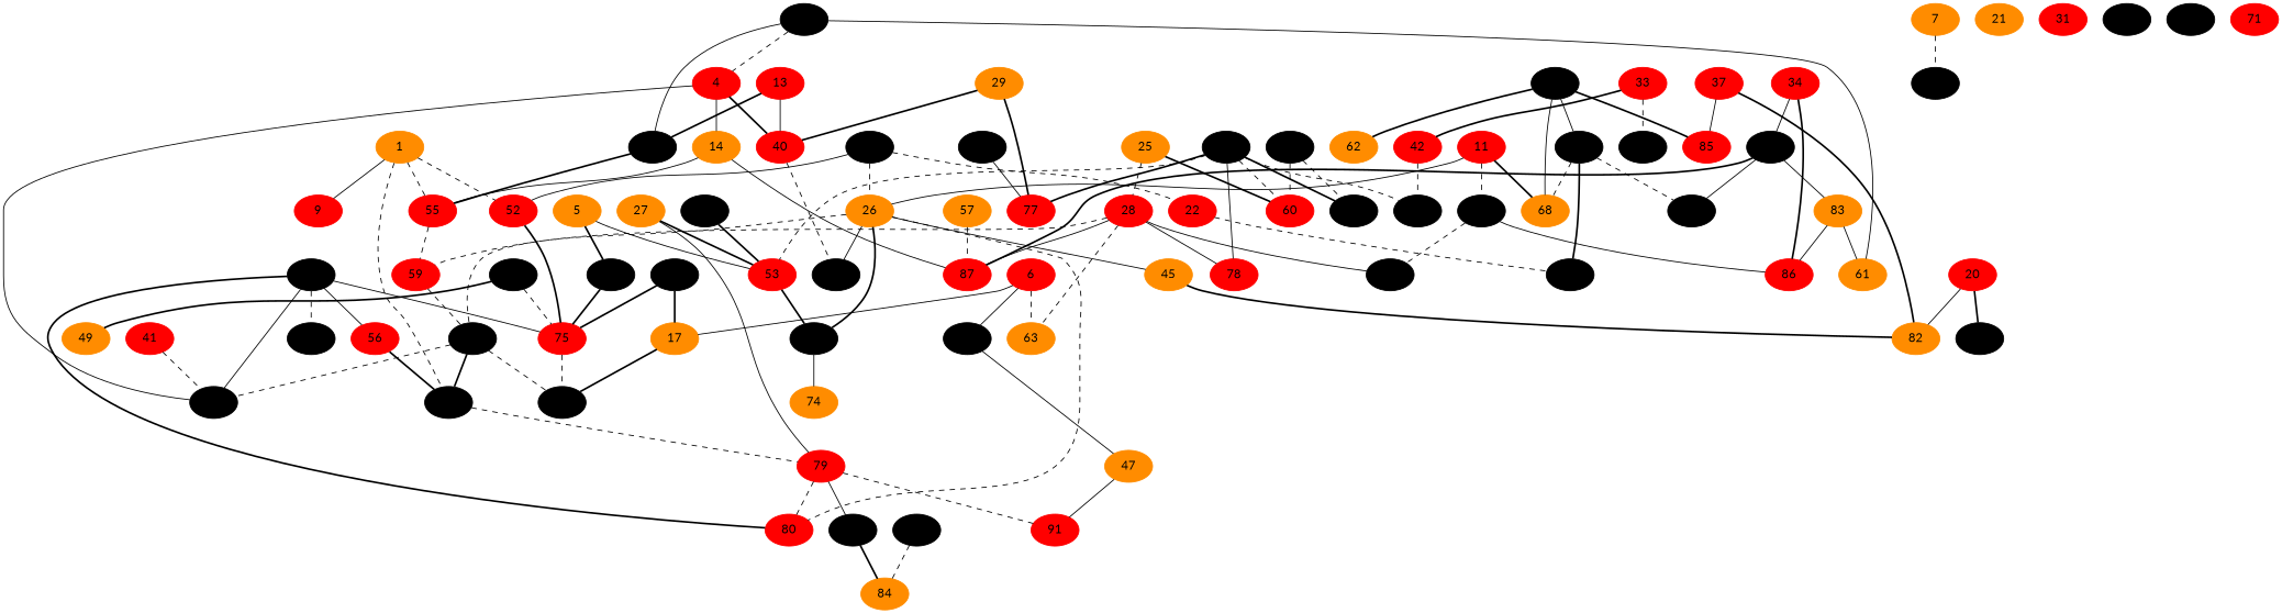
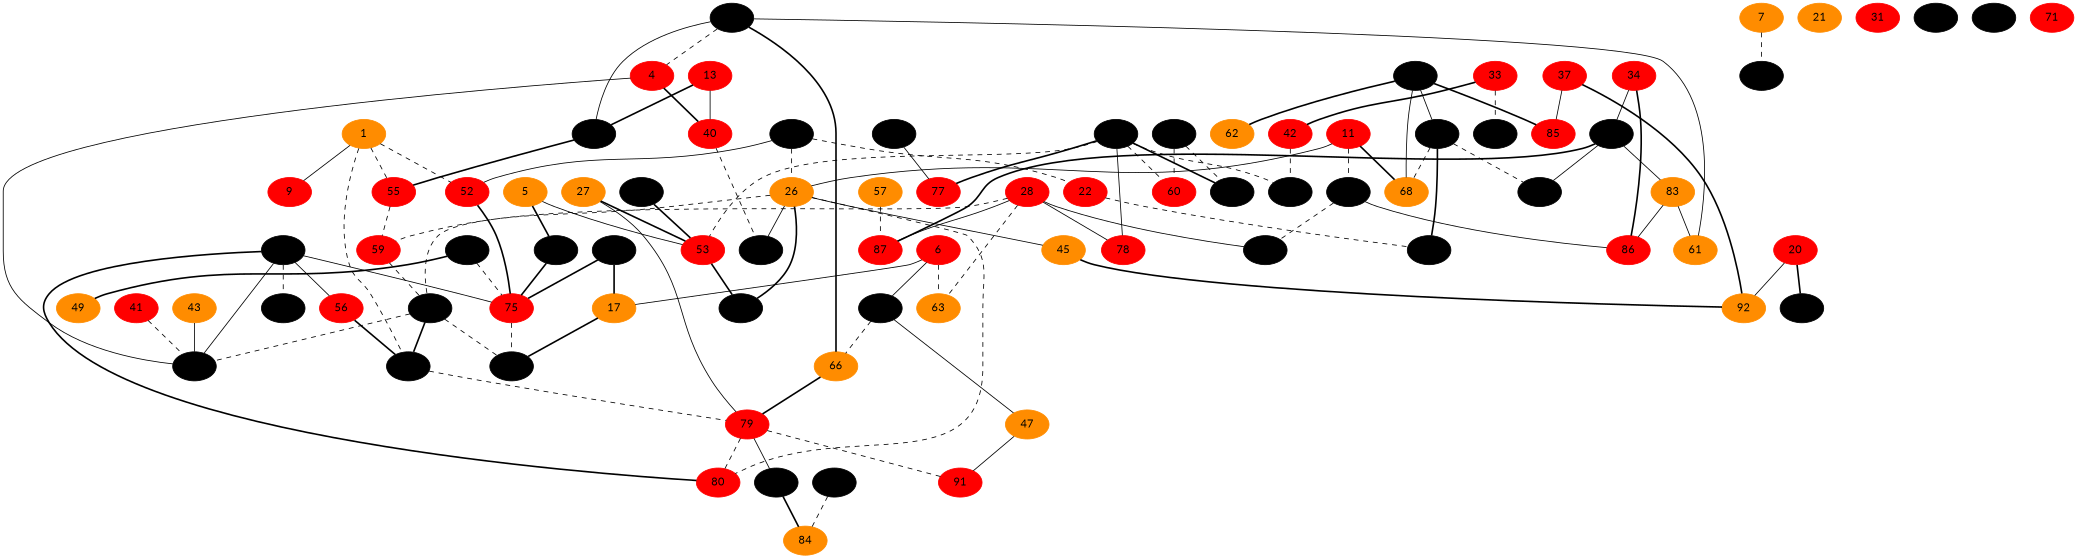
  graph {
    fontname=Lato
    node [color=black fontname=Lato style=filled]
    edge [fontname=Lato style=dashed]
    1 [color=darkorange]
    9 [color=red]
    52 [color=red]
    55 [color=red]
    76
    75 [color=red]
    59 [color=red]
    79 [color=red]
    4 [color=red]
    2
    19
    61 [color=darkorange]
-   14 [color=darkorange]
+   66 [color=darkorange]
    40 [color=red]
    90
    49 [color=darkorange]
    3
    89
    87 [color=red]
    88
    5 [color=darkorange]
    10
    53 [color=red]
    64
    6 [color=red]
    17 [color=darkorange]
    36
    63 [color=darkorange]
    47 [color=darkorange]
    7 [color=darkorange]
    44
    60 [color=red]
    8
    67
    11 [color=red]
    26 [color=darkorange]
    35
    68 [color=darkorange]
    45 [color=darkorange]
    80 [color=red]
    58
    86 [color=red]
    12
    13 [color=red]
-   82 [color=darkorange]
+   82 [color=darkorange label=92]
    15
    30
    56 [color=red]
    84 [color=darkorange]
    16
    18
    22 [color=red]
    65
    20 [color=red]
    69
    21 [color=darkorange]
    23
    39
    62 [color=darkorange]
    85 [color=red]
    73
    24
    72
    77 [color=red]
    78 [color=red]
-   25 [color=darkorange]
    28 [color=red]
    70
-   74 [color=darkorange]
    27 [color=darkorange]
    91 [color=red]
    81
-   29 [color=darkorange]
    31 [color=red]
    32
    33 [color=red]
    42 [color=red]
    50
    34 [color=red]
    54
    83 [color=darkorange]
    37 [color=red]
    41 [color=red]
+   43 [color=darkorange]
    46
    48
    51
    57 [color=darkorange]
    71 [color=red]
    1 -- 9 [style=solid]
    1 -- 52
    1 -- 55
    1 -- 76
    52 -- 75 [style=bold]
    55 -- 59
    76 -- 79
    75 -- 89
    59 -- 70
    79 -- 80
    79 -- 91
    79 -- 81 [style=solid]
-   4 -- 14 [style=solid]
    4 -- 40 [style=bold]
    4 -- 90 [style=solid]
    2 -- 4
    2 -- 19 [style=solid]
    2 -- 61 [style=solid]
+   2 -- 66 [style=bold]
    19 -- 55 [style=bold]
-   14 -- 55 [style=solid]
-   14 -- 87 [style=solid]
+   66 -- 79 [style=bold]
    40 -- 88
    3 -- 75
    3 -- 49 [style=bold]
    5 -- 10 [style=bold]
    5 -- 53 [style=solid]
    10 -- 75 [style=bold]
    53 -- 64 [style=bold]
-   64 -- 74 [style=solid]
    6 -- 17 [style=solid]
    6 -- 36 [style=solid]
    6 -- 63
    17 -- 89 [style=bold]
+   36 -- 66
    36 -- 47 [style=solid]
    47 -- 91 [style=solid]
    7 -- 44
    8 -- 60
    8 -- 67
    11 -- 26 [style=solid]
    11 -- 35
    11 -- 68 [style=bold]
    26 -- 59
    26 -- 88 [style=solid]
    26 -- 64 [style=bold]
    26 -- 45 [style=solid]
    26 -- 80
    35 -- 58
    35 -- 86 [style=solid]
    45 -- 82 [style=bold]
    12 -- 75 [style=bold]
    12 -- 17 [style=bold]
    13 -- 19 [style=bold]
    13 -- 40 [style=solid]
    15 -- 75 [style=solid]
    15 -- 90 [style=solid]
    15 -- 80 [style=bold]
    15 -- 30
    15 -- 56 [style=solid]
    56 -- 76 [style=bold]
    16 -- 84
    18 -- 52 [style=solid]
    18 -- 26
    18 -- 22
    22 -- 65
    20 -- 82 [style=solid]
    20 -- 69 [style=bold]
    23 -- 68 [style=solid]
    23 -- 39 [style=solid]
    23 -- 62 [style=bold]
    23 -- 85 [style=bold]
    39 -- 68
    39 -- 65 [style=bold]
    39 -- 73
    24 -- 53
    24 -- 60
    24 -- 67 [style=bold]
    24 -- 72
    24 -- 77 [style=bold]
    24 -- 78 [style=solid]
-   25 -- 60 [style=bold]
-   25 -- 28
    28 -- 87 [style=solid]
    28 -- 63
    28 -- 58 [style=solid]
    28 -- 78 [style=solid]
    28 -- 70
    70 -- 76 [style=bold]
    70 -- 90
    70 -- 89
    27 -- 79 [style=solid]
    27 -- 53 [style=bold]
    81 -- 84 [style=bold]
-   29 -- 40 [style=bold]
-   29 -- 77 [style=bold]
    33 -- 42 [style=bold]
    33 -- 50
    42 -- 72
    34 -- 86 [style=bold]
    34 -- 54 [style=solid]
    54 -- 87 [style=bold]
    54 -- 73 [style=solid]
    54 -- 83 [style=solid]
    83 -- 61 [style=solid]
    83 -- 86 [style=solid]
    37 -- 82 [style=bold]
    37 -- 85 [style=solid]
    41 -- 90
+   43 -- 90 [style=solid]
    46 -- 53 [style=bold]
    48 -- 77 [style=solid]
    57 -- 87
  }
